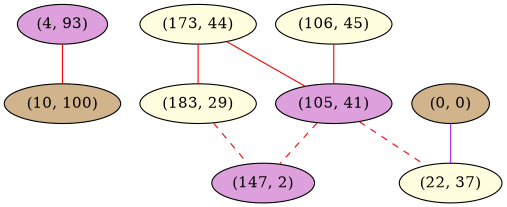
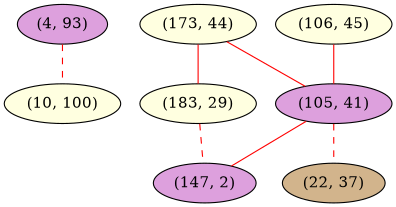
  graph {
    node [fillcolor=lightyellow style=filled]
    edge [color=red style=dashed weight=1]
-   "(10, 100)" [fillcolor=tan]
+   "(10, 100)"
    "(4, 93)" [fillcolor=plum]
-   "(22, 37)"
+   "(22, 37)" [fillcolor=tan]
    n4 [label="(173, 44)"]
    "(183, 29)"
    "(105, 41)" [fillcolor=plum]
    "(147, 2)" [fillcolor=plum]
-   "(0, 0)" [fillcolor=tan]
    "(106, 45)"
-   "(4, 93)" -- "(10, 100)" [style=solid]
+   "(4, 93)" -- "(10, 100)"
    n4 -- "(183, 29)" [style=solid]
    n4 -- "(105, 41)" [style=solid]
    "(183, 29)" -- "(147, 2)"
    "(105, 41)" -- "(22, 37)"
-   "(105, 41)" -- "(147, 2)"
-   "(0, 0)" -- "(22, 37)" [color=purple style=solid weight=4]
+   "(105, 41)" -- "(147, 2)" [style=solid]
    "(106, 45)" -- "(105, 41)" [style=solid]
  }
